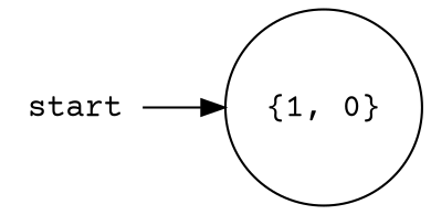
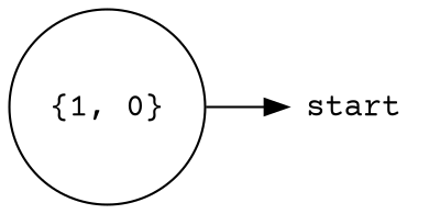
  digraph {
    rankdir=LR
    fontname="Courier Prime"
    node [fontname="Courier Prime"]
    start [shape=none]
    "{1, 0}" [shape=circle]
-   start -> "{1, 0}" [fontname="Courier Prime"]
+   "{1, 0}" -> start [fontname="Courier Prime"]
  }
